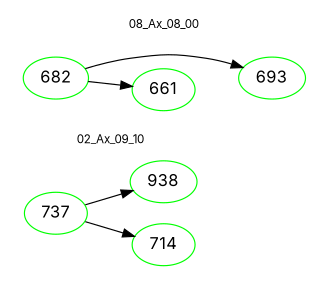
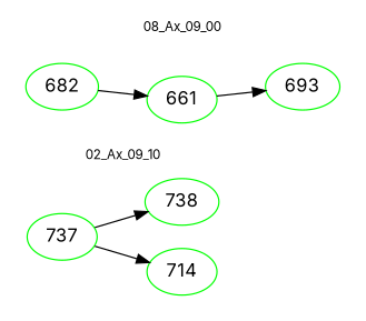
  digraph {
    fontname=Inter
    rankdir=LR
    node [color=green fontname=Inter]
    edge [color=black fontname=Inter]
    n1 [label=737]
    n2 [label=714]
-   n3 [label=938]
+   n3 [label=738]
    n4 [label=682]
    n5 [label=661]
    n6 [label=693]
    subgraph cluster_1 {
      color=white
      fontsize=10
      label="02_Ax_09_10"
      n1
      n2
      n3
    }
    subgraph cluster_2 {
      color=white
      fontsize=10
-     label="08_Ax_08_00"
+     label="08_Ax_09_00"
      n4
      n5
      n6
    }
    n1 -> n2
    n1 -> n3
    n4 -> n5
-   n4 -> n6
+   n5 -> n6
  }
